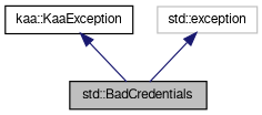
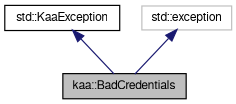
  digraph {
    node [color=black fontname=FreeSans fontsize=10 shape=record]
    edge [color=midnightblue dir=back fontname=FreeSans fontsize=10 labelfontname=FreeSans labelfontsize=10 style=solid]
-   n1 [fillcolor=grey75 fontcolor=black height=0.2 label="std::BadCredentials" style=filled width=0.4]
-   n2 [height=0.2 label="kaa::KaaException" width=0.4]
+   n1 [fillcolor=grey75 fontcolor=black height=0.2 label="kaa::BadCredentials" style=filled width=0.4]
+   n2 [height=0.2 label="std::KaaException" width=0.4]
    n3 [color=grey75 height=0.2 label="std::exception" width=0.4]
    n2 -> n1
    n3 -> n1
  }
